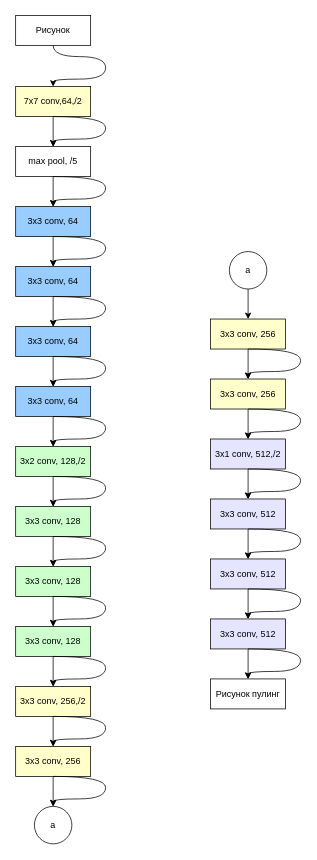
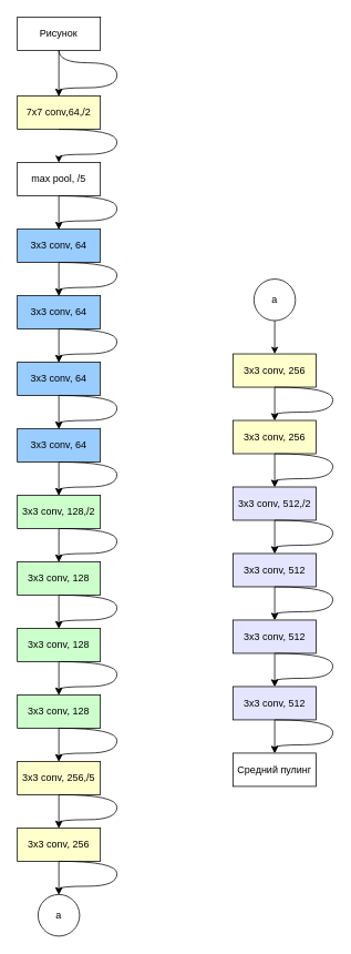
  <mxCell id="0" />
  <mxCell id="1" parent="0" />
  <mxCell id="2" style="edgeStyle=orthogonalEdgeStyle;rounded=0;orthogonalLoop=1;jettySize=auto;html=1;exitX=0.5;exitY=1;exitDx=0;exitDy=0;curved=1;" edge="1" parent="1" source="3"><mxGeometry relative="1" as="geometry"><mxPoint x="70" y="115" as="targetPoint" /><Array as="points"><mxPoint x="140" y="75" /><mxPoint x="140" y="105" /><mxPoint x="70" y="105" /></Array></mxGeometry></mxCell>
  <mxCell id="3" value="Рисунок" style="shape=rectangle;whiteSpace=wrap;html=1;" parent="1" vertex="1"><mxGeometry x="20" y="20" width="100" height="40" as="geometry" /></mxCell>
  <mxCell id="4" value="7x7 conv,64,/2" style="shape=rectangle;whiteSpace=wrap;html=1;fillColor=#FFFFCC;" parent="1" vertex="1"><mxGeometry x="20" y="115" width="100" height="40" as="geometry" /></mxCell>
  <mxCell id="5" value="max pool, /5" style="shape=rectangle;whiteSpace=wrap;html=1;" parent="1" vertex="1"><mxGeometry x="20" y="195" width="100" height="40" as="geometry" /></mxCell>
  <mxCell id="6" value="3x3 conv, 64" style="shape=rectangle;whiteSpace=wrap;html=1;fillColor=#99CCFF;" parent="1" vertex="1"><mxGeometry x="20" y="275" width="100" height="40" as="geometry" /></mxCell>
  <mxCell id="7" value="3x3 conv, 64" style="shape=rectangle;whiteSpace=wrap;html=1;fillColor=#99CCFF;" parent="1" vertex="1"><mxGeometry x="20" y="355" width="100" height="40" as="geometry" /></mxCell>
  <mxCell id="8" value="3x3 conv, 64" style="shape=rectangle;whiteSpace=wrap;html=1;fillColor=#99CCFF;" parent="1" vertex="1"><mxGeometry x="20" y="435" width="100" height="40" as="geometry" /></mxCell>
  <mxCell id="9" value="3x3 conv, 64" style="shape=rectangle;whiteSpace=wrap;html=1;fillColor=#99CCFF;" parent="1" vertex="1"><mxGeometry x="20" y="515" width="100" height="40" as="geometry" /></mxCell>
- <mxCell id="10" value="3x2 conv, 128,/2" style="shape=rectangle;whiteSpace=wrap;html=1;fillColor=#CCFFCC;" parent="1" vertex="1"><mxGeometry x="20" y="595" width="100" height="40" as="geometry" /></mxCell>
+ <mxCell id="10" value="3x3 conv, 128,/2" style="shape=rectangle;whiteSpace=wrap;html=1;fillColor=#CCFFCC;" parent="1" vertex="1"><mxGeometry x="20" y="595" width="100" height="40" as="geometry" /></mxCell>
  <mxCell id="11" value="3x3 conv, 128" style="shape=rectangle;whiteSpace=wrap;html=1;fillColor=#CCFFCC;" parent="1" vertex="1"><mxGeometry x="20" y="675" width="100" height="40" as="geometry" /></mxCell>
  <mxCell id="12" value="3x3 conv, 128" style="shape=rectangle;whiteSpace=wrap;html=1;fillColor=#CCFFCC;" parent="1" vertex="1"><mxGeometry x="20" y="755" width="100" height="40" as="geometry" /></mxCell>
  <mxCell id="13" value="3x3 conv, 128" style="shape=rectangle;whiteSpace=wrap;html=1;fillColor=#CCFFCC;" parent="1" vertex="1"><mxGeometry x="20" y="835" width="100" height="40" as="geometry" /></mxCell>
- <mxCell id="14" value="3x3 conv, 256,/2" style="shape=rectangle;whiteSpace=wrap;html=1;fillColor=#FFFFCC;" parent="1" vertex="1"><mxGeometry x="20" y="915" width="100" height="40" as="geometry" /></mxCell>
+ <mxCell id="14" value="3x3 conv, 256,/5" style="shape=rectangle;whiteSpace=wrap;html=1;fillColor=#FFFFCC;" parent="1" vertex="1"><mxGeometry x="20" y="915" width="100" height="40" as="geometry" /></mxCell>
  <mxCell id="15" style="edgeStyle=orthogonalEdgeStyle;rounded=0;orthogonalLoop=1;jettySize=auto;html=1;exitX=0.5;exitY=1;exitDx=0;exitDy=0;entryX=0.5;entryY=0;entryDx=0;entryDy=0;" edge="1" parent="1" source="16" target="60"><mxGeometry relative="1" as="geometry" /></mxCell>
  <mxCell id="16" value="3x3 conv, 256" style="shape=rectangle;whiteSpace=wrap;html=1;fillColor=#FFFFCC;" parent="1" vertex="1"><mxGeometry x="20" y="995" width="100" height="40" as="geometry" /></mxCell>
  <mxCell id="17" value="3x3 conv, 256" style="shape=rectangle;whiteSpace=wrap;html=1;fillColor=#FFFFCC;" parent="1" vertex="1"><mxGeometry x="280" y="425" width="100" height="40" as="geometry" /></mxCell>
  <mxCell id="18" value="3x3 conv, 256" style="shape=rectangle;whiteSpace=wrap;html=1;fillColor=#FFFFCC;" parent="1" vertex="1"><mxGeometry x="280" y="505" width="100" height="40" as="geometry" /></mxCell>
- <mxCell id="19" value="3x1 conv, 512,/2" style="shape=rectangle;whiteSpace=wrap;html=1;fillColor=#E5E5FF;" parent="1" vertex="1"><mxGeometry x="280" y="585" width="100" height="40" as="geometry" /></mxCell>
+ <mxCell id="19" value="3x3 conv, 512,/2" style="shape=rectangle;whiteSpace=wrap;html=1;fillColor=#E5E5FF;" parent="1" vertex="1"><mxGeometry x="280" y="585" width="100" height="40" as="geometry" /></mxCell>
  <mxCell id="20" value="3x3 conv, 512" style="shape=rectangle;whiteSpace=wrap;html=1;fillColor=#E5E5FF;" parent="1" vertex="1"><mxGeometry x="280" y="665" width="100" height="40" as="geometry" /></mxCell>
  <mxCell id="21" value="3x3 conv, 512" style="shape=rectangle;whiteSpace=wrap;html=1;fillColor=#E5E5FF;" parent="1" vertex="1"><mxGeometry x="280" y="745" width="100" height="40" as="geometry" /></mxCell>
  <mxCell id="22" value="3x3 conv, 512" style="shape=rectangle;whiteSpace=wrap;html=1;fillColor=#E5E5FF;" parent="1" vertex="1"><mxGeometry x="280" y="825" width="100" height="40" as="geometry" /></mxCell>
- <mxCell id="23" value="Рисунок пулинг" style="shape=rectangle;whiteSpace=wrap;html=1;" parent="1" vertex="1"><mxGeometry x="280" y="905" width="100" height="40" as="geometry" /></mxCell>
- <mxCell id="25" parent="1" source="4" target="5" edge="1"><mxGeometry relative="1" as="geometry" /></mxCell>
+ <mxCell id="23" value="Средний пулинг" style="shape=rectangle;whiteSpace=wrap;html=1;" parent="1" vertex="1"><mxGeometry x="280" y="905" width="100" height="40" as="geometry" /></mxCell>
+ <mxCell id="24" parent="1" source="3" target="4" edge="1"><mxGeometry relative="1" as="geometry" /></mxCell>
  <mxCell id="26" parent="1" source="5" target="6" edge="1"><mxGeometry relative="1" as="geometry" /></mxCell>
  <mxCell id="27" parent="1" source="6" target="7" edge="1"><mxGeometry relative="1" as="geometry" /></mxCell>
  <mxCell id="28" parent="1" source="7" target="8" edge="1"><mxGeometry relative="1" as="geometry" /></mxCell>
  <mxCell id="29" parent="1" source="8" target="9" edge="1"><mxGeometry relative="1" as="geometry" /></mxCell>
  <mxCell id="30" parent="1" source="9" target="10" edge="1"><mxGeometry relative="1" as="geometry" /></mxCell>
  <mxCell id="31" parent="1" source="10" target="11" edge="1"><mxGeometry relative="1" as="geometry" /></mxCell>
  <mxCell id="32" parent="1" source="11" target="12" edge="1"><mxGeometry relative="1" as="geometry" /></mxCell>
  <mxCell id="33" parent="1" source="12" target="13" edge="1"><mxGeometry relative="1" as="geometry" /></mxCell>
  <mxCell id="34" parent="1" source="13" target="14" edge="1"><mxGeometry relative="1" as="geometry" /></mxCell>
  <mxCell id="35" parent="1" source="14" target="16" edge="1"><mxGeometry relative="1" as="geometry" /></mxCell>
  <mxCell id="36" parent="1" source="17" target="18" edge="1"><mxGeometry relative="1" as="geometry" /></mxCell>
  <mxCell id="37" parent="1" source="18" target="19" edge="1"><mxGeometry relative="1" as="geometry" /></mxCell>
  <mxCell id="38" parent="1" source="19" target="20" edge="1"><mxGeometry relative="1" as="geometry" /></mxCell>
  <mxCell id="39" parent="1" source="20" target="21" edge="1"><mxGeometry relative="1" as="geometry" /></mxCell>
  <mxCell id="40" parent="1" source="21" target="22" edge="1"><mxGeometry relative="1" as="geometry" /></mxCell>
  <mxCell id="41" parent="1" source="22" target="23" edge="1"><mxGeometry relative="1" as="geometry" /></mxCell>
  <mxCell id="42" style="edgeStyle=orthogonalEdgeStyle;rounded=0;orthogonalLoop=1;jettySize=auto;html=1;exitX=0.5;exitY=1;exitDx=0;exitDy=0;curved=1;" edge="1" parent="1"><mxGeometry relative="1" as="geometry"><mxPoint x="70" y="155" as="sourcePoint" /><mxPoint x="70" y="195" as="targetPoint" /><Array as="points"><mxPoint x="140" y="155" /><mxPoint x="140" y="185" /><mxPoint x="70" y="185" /></Array></mxGeometry></mxCell>
  <mxCell id="43" style="edgeStyle=orthogonalEdgeStyle;rounded=0;orthogonalLoop=1;jettySize=auto;html=1;exitX=0.5;exitY=1;exitDx=0;exitDy=0;curved=1;" edge="1" parent="1"><mxGeometry relative="1" as="geometry"><mxPoint x="70" y="235" as="sourcePoint" /><mxPoint x="70" y="275" as="targetPoint" /><Array as="points"><mxPoint x="140" y="235" /><mxPoint x="140" y="265" /><mxPoint x="70" y="265" /></Array></mxGeometry></mxCell>
  <mxCell id="44" style="edgeStyle=orthogonalEdgeStyle;rounded=0;orthogonalLoop=1;jettySize=auto;html=1;exitX=0.5;exitY=1;exitDx=0;exitDy=0;curved=1;" edge="1" parent="1"><mxGeometry relative="1" as="geometry"><mxPoint x="70" as="sourcePoint" y="315" /><mxPoint x="70" y="355" as="targetPoint" /><Array as="points"><mxPoint x="140" y="315" /><mxPoint x="140" y="345" /><mxPoint x="70" y="345" /></Array></mxGeometry></mxCell>
  <mxCell id="45" style="edgeStyle=orthogonalEdgeStyle;rounded=0;orthogonalLoop=1;jettySize=auto;html=1;exitX=0.5;exitY=1;exitDx=0;exitDy=0;curved=1;" edge="1" parent="1"><mxGeometry relative="1" as="geometry"><mxPoint x="70" y="395" as="sourcePoint" /><mxPoint x="70" y="435" as="targetPoint" /><Array as="points"><mxPoint x="140" y="395" /><mxPoint x="140" y="425" /><mxPoint x="70" y="425" /></Array></mxGeometry></mxCell>
  <mxCell id="46" style="edgeStyle=orthogonalEdgeStyle;rounded=0;orthogonalLoop=1;jettySize=auto;html=1;exitX=0.5;exitY=1;exitDx=0;exitDy=0;curved=1;" edge="1" parent="1"><mxGeometry relative="1" as="geometry"><mxPoint x="70" y="475" as="sourcePoint" /><mxPoint x="70" y="515" as="targetPoint" /><Array as="points"><mxPoint x="140" y="475" /><mxPoint x="140" y="505" /><mxPoint x="70" y="505" /></Array></mxGeometry></mxCell>
  <mxCell id="47" style="edgeStyle=orthogonalEdgeStyle;rounded=0;orthogonalLoop=1;jettySize=auto;html=1;exitX=0.5;exitY=1;exitDx=0;exitDy=0;curved=1;" edge="1" parent="1"><mxGeometry relative="1" as="geometry"><mxPoint x="70" y="555" as="sourcePoint" /><mxPoint x="70" y="595" as="targetPoint" /><Array as="points"><mxPoint x="140" y="555" /><mxPoint x="140" y="585" /><mxPoint x="70" y="585" /></Array></mxGeometry></mxCell>
  <mxCell id="48" style="edgeStyle=orthogonalEdgeStyle;rounded=0;orthogonalLoop=1;jettySize=auto;html=1;exitX=0.5;exitY=1;exitDx=0;exitDy=0;curved=1;" edge="1" parent="1"><mxGeometry relative="1" as="geometry"><mxPoint x="70" y="635" as="sourcePoint" /><mxPoint x="70" y="675" as="targetPoint" /><Array as="points"><mxPoint x="140" y="635" /><mxPoint x="140" y="665" /><mxPoint x="70" y="665" /></Array></mxGeometry></mxCell>
  <mxCell id="49" style="edgeStyle=orthogonalEdgeStyle;rounded=0;orthogonalLoop=1;jettySize=auto;html=1;exitX=0.5;exitY=1;exitDx=0;exitDy=0;curved=1;" edge="1" parent="1"><mxGeometry relative="1" as="geometry"><mxPoint x="70" y="715" as="sourcePoint" /><mxPoint x="70" y="755" as="targetPoint" /><Array as="points"><mxPoint x="140" y="715" /><mxPoint x="140" y="745" /><mxPoint x="70" y="745" /></Array></mxGeometry></mxCell>
  <mxCell id="50" style="edgeStyle=orthogonalEdgeStyle;rounded=0;orthogonalLoop=1;jettySize=auto;html=1;exitX=0.5;exitY=1;exitDx=0;exitDy=0;curved=1;" edge="1" parent="1"><mxGeometry relative="1" as="geometry"><mxPoint x="70" y="795" as="sourcePoint" /><mxPoint x="70" y="835" as="targetPoint" /><Array as="points"><mxPoint x="140" y="795" /><mxPoint x="140" y="825" /><mxPoint x="70" y="825" /></Array></mxGeometry></mxCell>
  <mxCell id="51" style="edgeStyle=orthogonalEdgeStyle;rounded=0;orthogonalLoop=1;jettySize=auto;html=1;exitX=0.5;exitY=1;exitDx=0;exitDy=0;curved=1;" edge="1" parent="1"><mxGeometry relative="1" as="geometry"><mxPoint x="70" y="875" as="sourcePoint" /><mxPoint x="70" y="915" as="targetPoint" /><Array as="points"><mxPoint x="140" y="875" /><mxPoint x="140" y="905" /><mxPoint x="70" y="905" /></Array></mxGeometry></mxCell>
  <mxCell id="52" style="edgeStyle=orthogonalEdgeStyle;rounded=0;orthogonalLoop=1;jettySize=auto;html=1;exitX=0.5;exitY=1;exitDx=0;exitDy=0;curved=1;" edge="1" parent="1"><mxGeometry relative="1" as="geometry"><mxPoint x="70" y="955" as="sourcePoint" /><mxPoint x="70" y="995" as="targetPoint" /><Array as="points"><mxPoint x="140" y="955" /><mxPoint x="140" y="985" /><mxPoint x="70" y="985" /></Array></mxGeometry></mxCell>
  <mxCell id="53" style="edgeStyle=orthogonalEdgeStyle;rounded=0;orthogonalLoop=1;jettySize=auto;html=1;exitX=0.5;exitY=1;exitDx=0;exitDy=0;curved=1;" edge="1" parent="1"><mxGeometry relative="1" as="geometry"><mxPoint x="70" y="1035" as="sourcePoint" /><mxPoint x="70" y="1075" as="targetPoint" /><Array as="points"><mxPoint x="140" y="1035" /><mxPoint x="140" y="1065" /><mxPoint x="70" y="1065" /></Array></mxGeometry></mxCell>
  <mxCell id="54" style="edgeStyle=orthogonalEdgeStyle;rounded=0;orthogonalLoop=1;jettySize=auto;html=1;exitX=0.5;exitY=1;exitDx=0;exitDy=0;curved=1;" edge="1" parent="1"><mxGeometry relative="1" as="geometry"><mxPoint x="330" y="465" as="sourcePoint" /><mxPoint x="330" y="505" as="targetPoint" /><Array as="points"><mxPoint x="400" y="465" /><mxPoint x="400" y="495" /><mxPoint x="330" y="495" /></Array></mxGeometry></mxCell>
  <mxCell id="55" style="edgeStyle=orthogonalEdgeStyle;rounded=0;orthogonalLoop=1;jettySize=auto;html=1;exitX=0.5;exitY=1;exitDx=0;exitDy=0;curved=1;" edge="1" parent="1"><mxGeometry relative="1" as="geometry"><mxPoint x="330" y="545" as="sourcePoint" /><mxPoint x="330" y="585" as="targetPoint" /><Array as="points"><mxPoint x="400" y="545" /><mxPoint x="400" y="575" /><mxPoint x="330" y="575" /></Array></mxGeometry></mxCell>
  <mxCell id="56" style="edgeStyle=orthogonalEdgeStyle;rounded=0;orthogonalLoop=1;jettySize=auto;html=1;exitX=0.5;exitY=1;exitDx=0;exitDy=0;curved=1;" edge="1" parent="1"><mxGeometry relative="1" as="geometry"><mxPoint x="330" y="625" as="sourcePoint" /><mxPoint x="330" y="665" as="targetPoint" /><Array as="points"><mxPoint x="400" y="625" /><mxPoint x="400" y="655" /><mxPoint x="330" y="655" /></Array></mxGeometry></mxCell>
  <mxCell id="57" style="edgeStyle=orthogonalEdgeStyle;rounded=0;orthogonalLoop=1;jettySize=auto;html=1;exitX=0.5;exitY=1;exitDx=0;exitDy=0;curved=1;" edge="1" parent="1"><mxGeometry relative="1" as="geometry"><mxPoint x="330" y="705" as="sourcePoint" /><mxPoint x="330" y="745" as="targetPoint" /><Array as="points"><mxPoint x="400" y="705" /><mxPoint x="400" y="735" /><mxPoint x="330" y="735" /></Array></mxGeometry></mxCell>
  <mxCell id="58" style="edgeStyle=orthogonalEdgeStyle;rounded=0;orthogonalLoop=1;jettySize=auto;html=1;exitX=0.5;exitY=1;exitDx=0;exitDy=0;curved=1;" edge="1" parent="1"><mxGeometry relative="1" as="geometry"><mxPoint x="330" y="785" as="sourcePoint" /><mxPoint x="330" y="825" as="targetPoint" /><Array as="points"><mxPoint x="400" y="785" /><mxPoint x="400" y="815" /><mxPoint x="330" y="815" /></Array></mxGeometry></mxCell>
  <mxCell id="59" style="edgeStyle=orthogonalEdgeStyle;rounded=0;orthogonalLoop=1;jettySize=auto;html=1;exitX=0.5;exitY=1;exitDx=0;exitDy=0;curved=1;" edge="1" parent="1"><mxGeometry relative="1" as="geometry"><mxPoint x="330" y="865" as="sourcePoint" /><mxPoint x="330" y="905" as="targetPoint" /><Array as="points"><mxPoint x="400" y="865" /><mxPoint x="400" y="895" /><mxPoint x="330" y="895" /></Array></mxGeometry></mxCell>
  <mxCell id="60" value="а" style="ellipse;whiteSpace=wrap;html=1;aspect=fixed;" vertex="1" parent="1"><mxGeometry x="45" y="1075" width="50" height="50" as="geometry" /></mxCell>
  <mxCell id="61" style="edgeStyle=orthogonalEdgeStyle;rounded=0;orthogonalLoop=1;jettySize=auto;html=1;exitX=0.5;exitY=1;exitDx=0;exitDy=0;entryX=0.5;entryY=0;entryDx=0;entryDy=0;" edge="1" parent="1" source="62" target="17"><mxGeometry relative="1" as="geometry" /></mxCell>
  <mxCell id="62" value="а" style="ellipse;whiteSpace=wrap;html=1;aspect=fixed;" vertex="1" parent="1"><mxGeometry x="305" y="335" width="50" height="50" as="geometry" /></mxCell>
